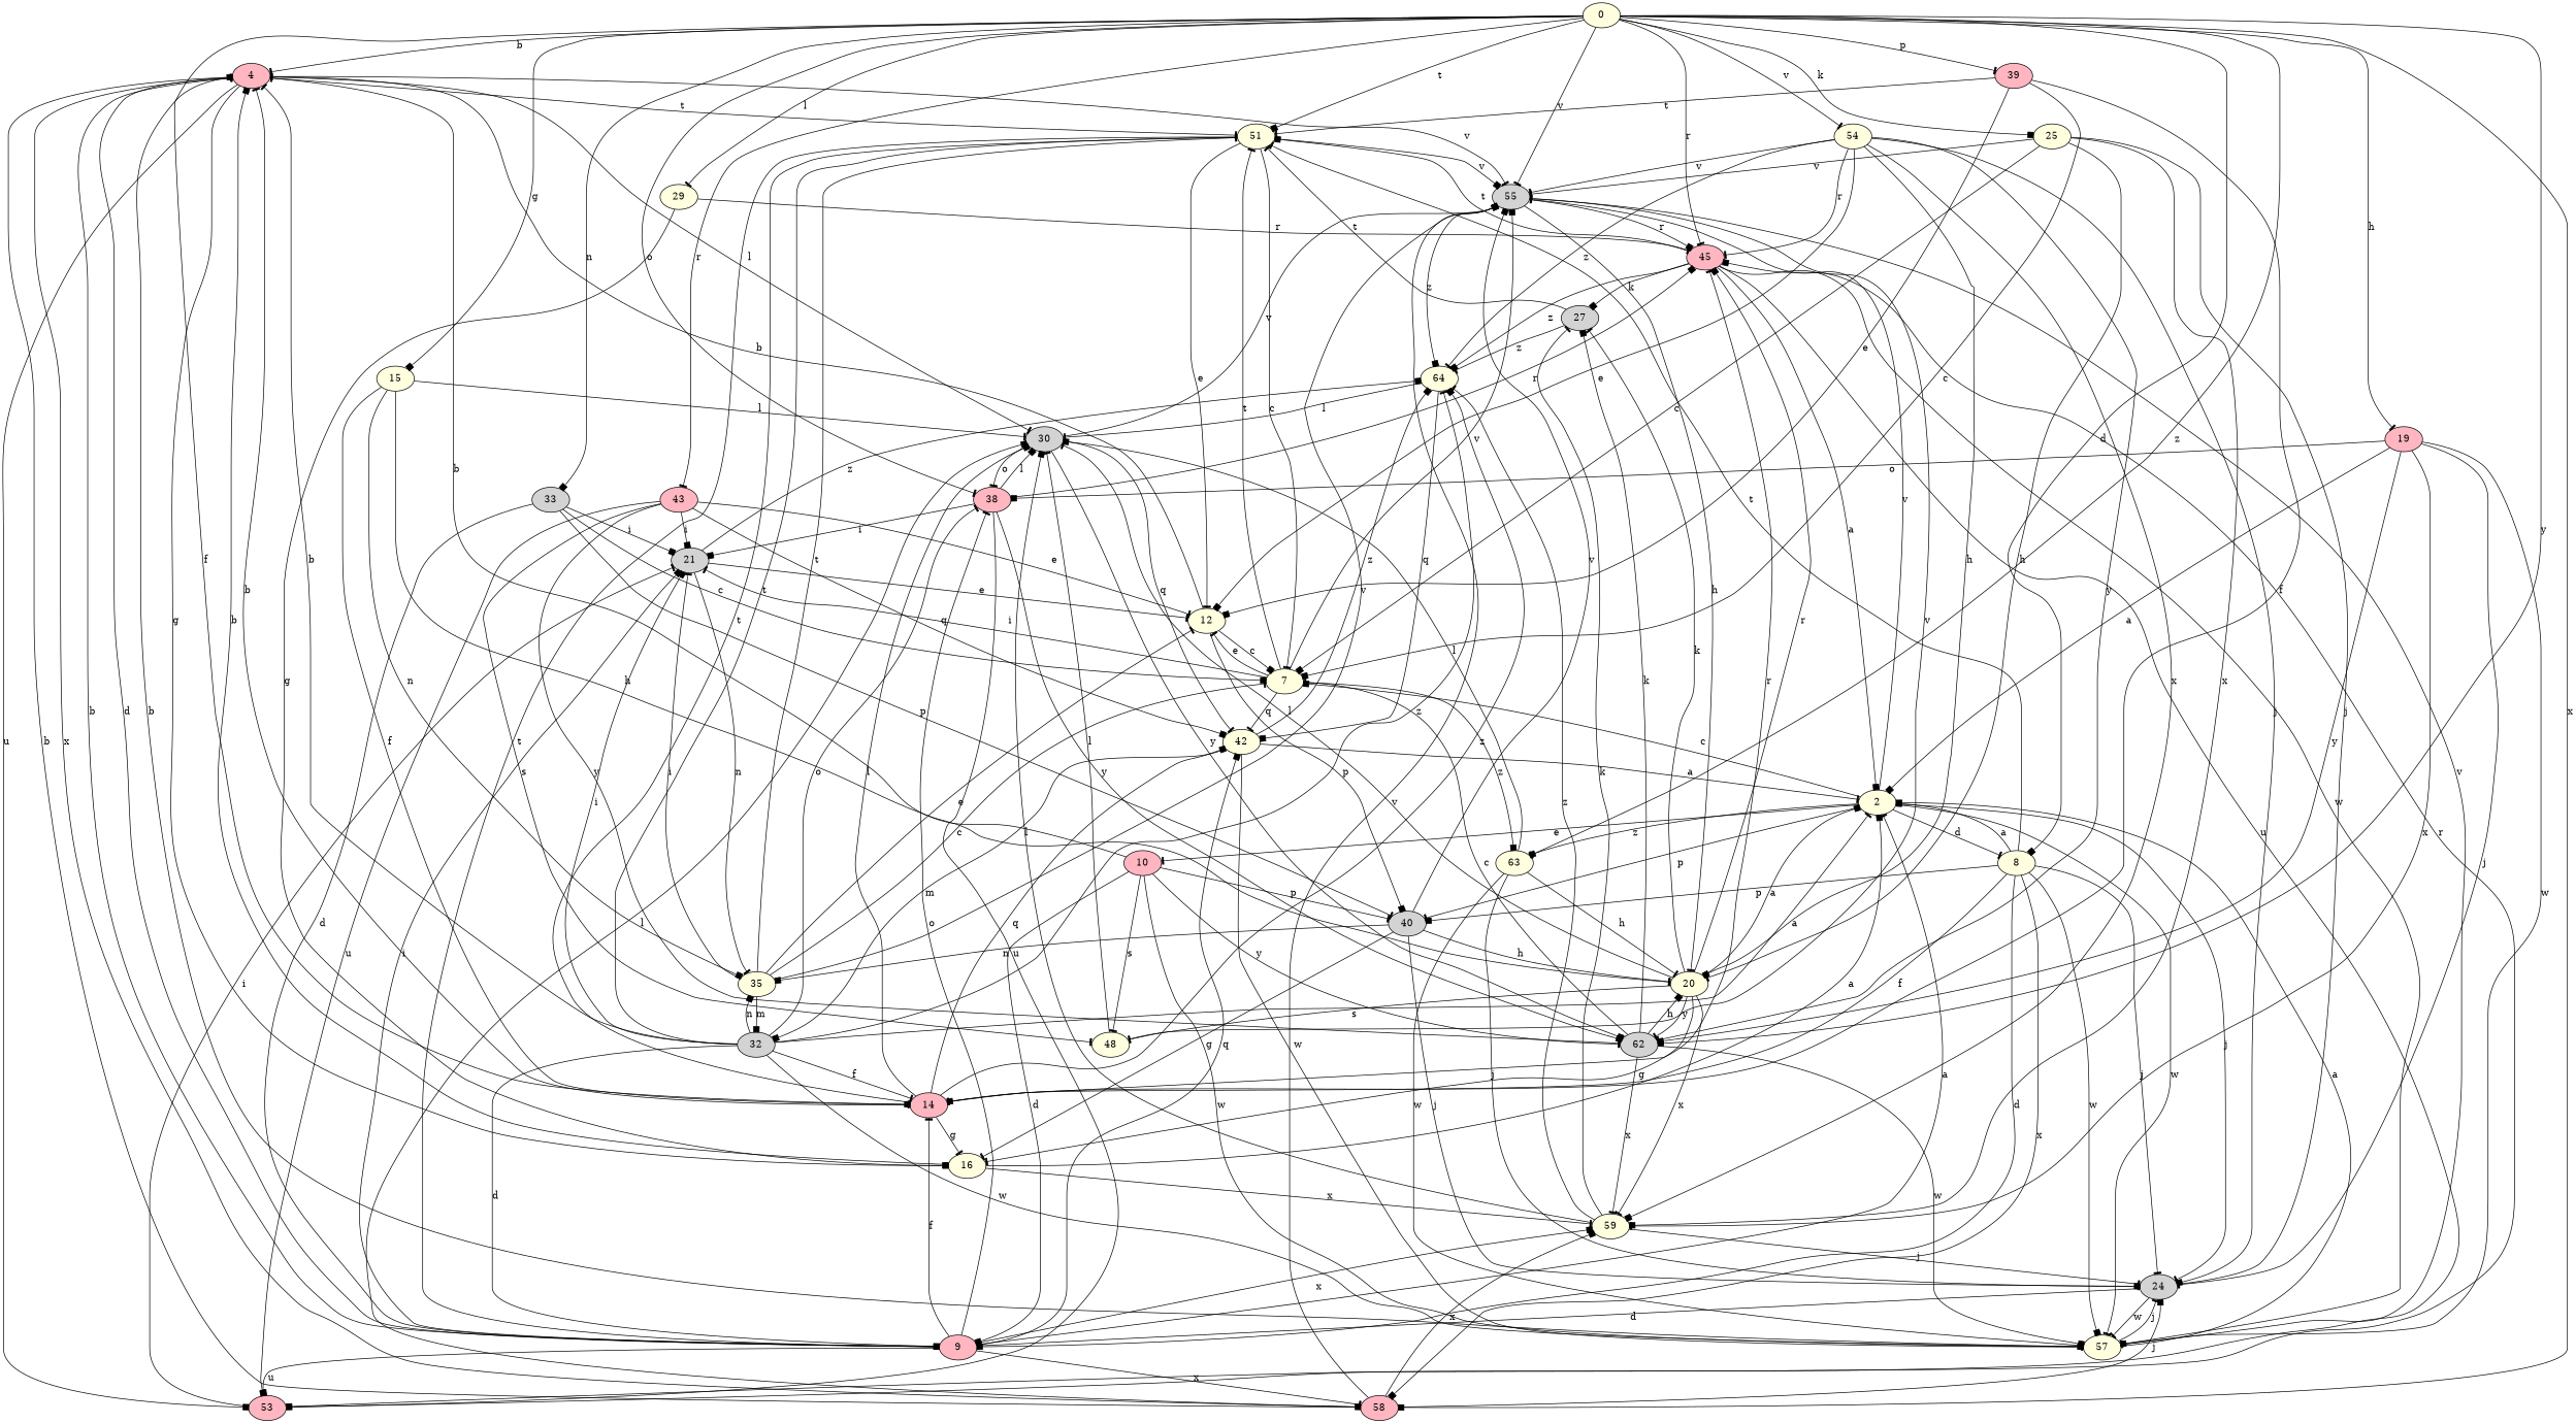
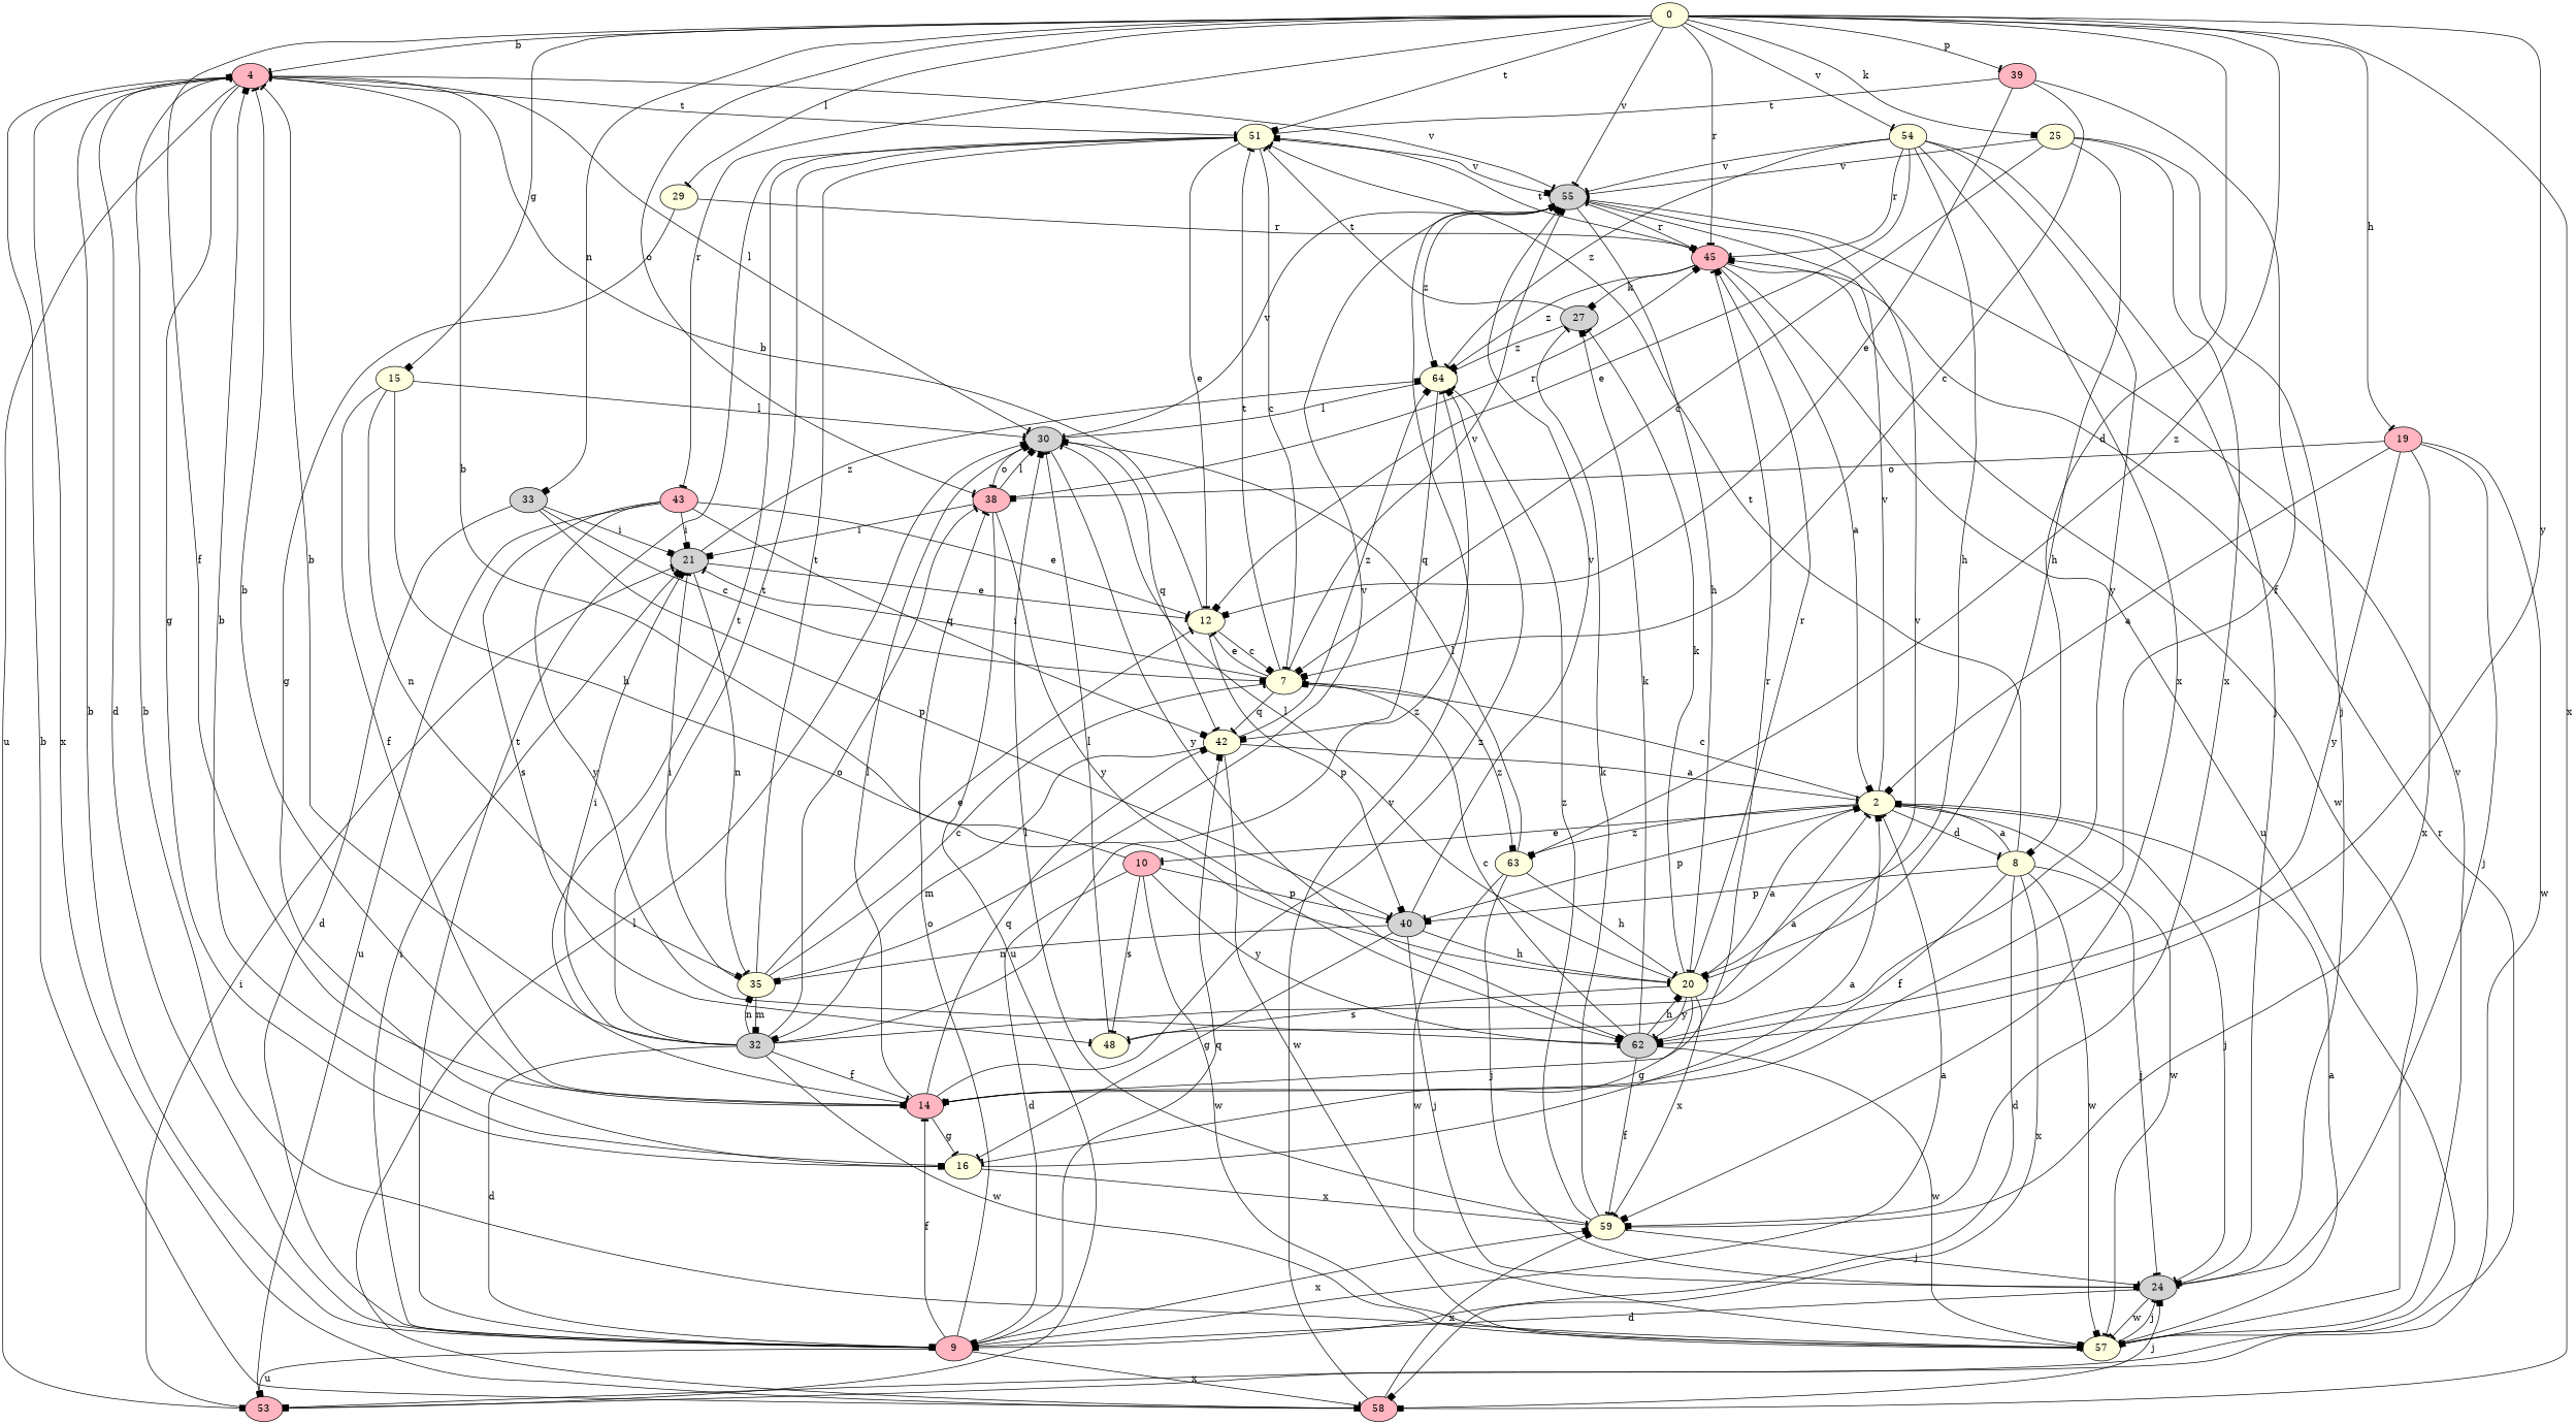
  strict digraph {
    node [fillcolor=lightyellow style=filled]
    edge [arrowhead=tee]
    4 [fillcolor=lightpink]
    0
    8
    14 [fillcolor=lightpink]
    15
    19 [fillcolor=lightpink]
    25
    29
    33 [fillcolor=lightgrey]
    38 [fillcolor=lightpink]
    39 [fillcolor=lightpink]
    43 [fillcolor=lightpink]
    45 [fillcolor=lightpink]
    51
    54
    55 [fillcolor=lightgrey]
    58 [fillcolor=lightpink]
    62 [fillcolor=lightgrey]
    63
    9 [fillcolor=lightpink]
    16
    30 [fillcolor=lightgrey]
    53 [fillcolor=lightpink]
    2
    24 [fillcolor=lightgrey]
    40 [fillcolor=lightgrey]
    57
    42
    64
    20
    35
    59
    7
    21 [fillcolor=lightgrey]
    12
    48
    27 [fillcolor=lightgrey]
    10 [fillcolor=lightpink]
    32 [fillcolor=lightgrey]
    4 -> 51 [label=t]
    4 -> 55 [label=v]
    4 -> 58 [arrowhead=box label=x]
    4 -> 9 [arrowhead=box label=d]
    4 -> 16 [arrowhead=box label=g]
    4 -> 30 [label=l]
    4 -> 53 [arrowhead=box label=u]
    0 -> 4 [label=b]
    0 -> 8 [arrowhead=box label=d]
    0 -> 14 [arrowhead=box label=f]
    0 -> 15 [arrowhead=box label=g]
    0 -> 19 [label=h]
    0 -> 25 [arrowhead=box label=k]
    0 -> 29 [label=l]
    0 -> 33 [arrowhead=box label=n]
    0 -> 38 [label=o]
    0 -> 39 [label=p]
    0 -> 43 [label=r]
    0 -> 45 [label=r]
    0 -> 51 [arrowhead=box label=t]
    0 -> 54 [label=v]
    0 -> 55 [label=v]
    0 -> 58 [arrowhead=box label=x]
    0 -> 62 [arrowhead=box label=y]
    0 -> 63 [label=z]
    8 -> 14 [label=f]
    8 -> 51 [label=t]
    8 -> 58 [arrowhead=box label=x]
    8 -> 9 [arrowhead=box label=d]
    8 -> 2 [arrowhead=box label=a]
    8 -> 24 [label=j]
    8 -> 40 [arrowhead=box label=p]
    8 -> 57 [arrowhead=box label=w]
    14 -> 4 [label=b]
    14 -> 45 [label=r]
    14 -> 51 [label=t]
    14 -> 16 [label=g]
    14 -> 30 [arrowhead=box label=l]
    14 -> 42 [arrowhead=box label=q]
    14 -> 64 [arrowhead=box label=z]
    15 -> 14 [label=f]
    15 -> 30 [label=l]
    15 -> 20 [label=h]
    15 -> 35 [arrowhead=box label=n]
    19 -> 38 [arrowhead=box label=o]
    19 -> 62 [arrowhead=box label=y]
    19 -> 2 [arrowhead=box label=a]
    19 -> 24 [label=j]
    19 -> 57 [label=w]
    19 -> 59 [label=x]
    25 -> 55 [label=v]
    25 -> 24 [label=j]
    25 -> 20 [label=h]
    25 -> 59 [arrowhead=box label=x]
    25 -> 7 [arrowhead=box label=c]
    29 -> 45 [label=r]
    29 -> 16 [arrowhead=box label=g]
    33 -> 9 [arrowhead=box label=d]
    33 -> 40 [label=p]
    33 -> 7 [arrowhead=box label=c]
    33 -> 21 [arrowhead=box label=i]
    38 -> 45 [arrowhead=box label=r]
    38 -> 62 [arrowhead=box label=y]
    38 -> 30 [arrowhead=box label=l]
    38 -> 53 [arrowhead=box label=u]
    38 -> 21 [arrowhead=box label=i]
    39 -> 14 [arrowhead=box label=f]
    39 -> 51 [label=t]
    39 -> 7 [arrowhead=box label=c]
    39 -> 12 [arrowhead=box label=e]
    43 -> 62 [label=y]
    43 -> 53 [arrowhead=box label=u]
    43 -> 42 [arrowhead=box label=q]
    43 -> 21 [arrowhead=box label=i]
    43 -> 12 [label=e]
    43 -> 48 [label=s]
    45 -> 51 [arrowhead=box label=t]
    45 -> 53 [arrowhead=box label=u]
    45 -> 2 [arrowhead=box label=a]
    45 -> 57 [arrowhead=box label=w]
    45 -> 64 [arrowhead=box label=z]
    45 -> 27 [arrowhead=box label=k]
    51 -> 55 [arrowhead=box label=v]
    51 -> 7 [label=c]
    51 -> 12 [label=e]
    54 -> 45 [label=r]
    54 -> 55 [label=v]
    54 -> 62 [label=y]
    54 -> 24 [arrowhead=box label=j]
    54 -> 64 [label=z]
    54 -> 20 [arrowhead=box label=h]
    54 -> 59 [arrowhead=box label=x]
    54 -> 12 [arrowhead=box label=e]
    55 -> 45 [arrowhead=box label=r]
    55 -> 64 [arrowhead=box label=z]
    55 -> 20 [label=h]
    58 -> 4 [arrowhead=box label=b]
    58 -> 55 [arrowhead=box label=v]
    58 -> 30 [arrowhead=box label=l]
    58 -> 24 [arrowhead=box label=j]
    58 -> 59 [arrowhead=box label=x]
    62 -> 57 [arrowhead=box label=w]
    62 -> 20 [arrowhead=box label=h]
-   62 -> 59 [label=x]
+   62 -> 59 [label=f]
    62 -> 7 [label=c]
    62 -> 27 [arrowhead=box label=k]
    63 -> 30 [arrowhead=box label=l]
    63 -> 24 [label=j]
    63 -> 57 [label=w]
    63 -> 20 [label=h]
    9 -> 4 [label=b]
    9 -> 14 [label=f]
    9 -> 38 [label=o]
    9 -> 51 [label=t]
    9 -> 58 [label=x]
    9 -> 53 [arrowhead=box label=u]
    9 -> 2 [label=a]
    9 -> 42 [arrowhead=box label=q]
    9 -> 59 [arrowhead=box label=x]
    9 -> 21 [arrowhead=box label=i]
    16 -> 4 [arrowhead=box label=b]
    16 -> 2 [arrowhead=box label=a]
    16 -> 59 [label=x]
    30 -> 38 [label=o]
    30 -> 55 [arrowhead=box label=v]
    30 -> 62 [arrowhead=box label=y]
    30 -> 42 [label=q]
    53 -> 45 [arrowhead=box label=r]
    53 -> 21 [label=i]
    2 -> 8 [label=d]
    2 -> 55 [label=v]
    2 -> 63 [arrowhead=box label=z]
    2 -> 24 [label=j]
    2 -> 40 [label=p]
    2 -> 57 [label=w]
    2 -> 7 [arrowhead=box label=c]
    2 -> 10 [label=e]
    24 -> 9 [label=d]
    24 -> 57 [label=w]
    40 -> 55 [arrowhead=box label=v]
    40 -> 16 [label=g]
    40 -> 24 [arrowhead=box label=j]
    40 -> 20 [label=h]
    40 -> 35 [arrowhead=box label=n]
    57 -> 4 [label=b]
    57 -> 55 [label=v]
    57 -> 2 [arrowhead=box label=a]
    57 -> 24 [label=j]
    42 -> 2 [label=a]
    42 -> 57 [label=w]
    42 -> 64 [arrowhead=box label=z]
    42 -> 32 [arrowhead=box label=m]
    64 -> 30 [label=l]
    64 -> 42 [arrowhead=box label=q]
    20 -> 45 [arrowhead=box label=r]
    20 -> 62 [label=y]
    20 -> 16 [label=g]
    20 -> 30 [label=l]
    20 -> 2 [arrowhead=box label=a]
    20 -> 59 [label=x]
    20 -> 48 [label=s]
    20 -> 27 [label=k]
    35 -> 51 [label=t]
    35 -> 55 [arrowhead=box label=v]
    35 -> 7 [label=c]
    35 -> 21 [label=i]
    35 -> 12 [label=e]
    35 -> 32 [arrowhead=box label=m]
    59 -> 30 [arrowhead=box label=l]
    59 -> 24 [label=j]
    59 -> 64 [label=z]
    59 -> 27 [label=k]
    7 -> 51 [label=t]
    7 -> 55 [arrowhead=box label=v]
    7 -> 63 [arrowhead=box label=z]
    7 -> 42 [label=q]
    7 -> 21 [label=i]
    7 -> 12 [label=e]
    21 -> 64 [arrowhead=box label=z]
    21 -> 35 [label=n]
    21 -> 12 [label=e]
    12 -> 4 [label=b]
    12 -> 40 [arrowhead=box label=p]
    12 -> 7 [arrowhead=box label=c]
    48 -> 55 [label=v]
    48 -> 30 [label=l]
    27 -> 51 [label=t]
    27 -> 64 [label=z]
    10 -> 4 [label=b]
    10 -> 62 [label=y]
    10 -> 9 [arrowhead=box label=d]
    10 -> 40 [label=p]
    10 -> 57 [arrowhead=box label=w]
    10 -> 48 [label=s]
    32 -> 4 [label=b]
    32 -> 14 [label=f]
    32 -> 38 [label=o]
    32 -> 51 [label=t]
    32 -> 9 [arrowhead=box label=d]
    32 -> 2 [label=a]
    32 -> 57 [arrowhead=box label=w]
    32 -> 64 [label=z]
    32 -> 35 [arrowhead=box label=n]
    32 -> 21 [arrowhead=box label=i]
  }
